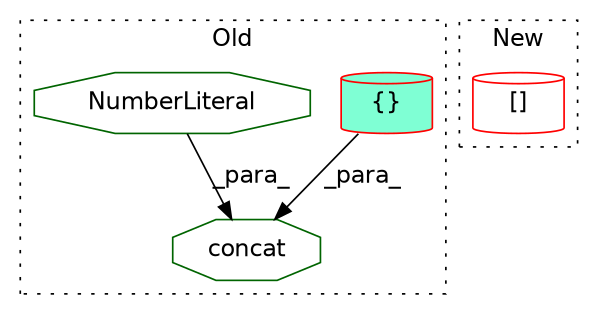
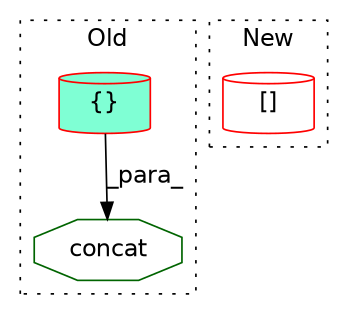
  digraph {
    fontname="DejaVu Sans"
    node [shape=octagon style=filled fillcolor=white color=darkgreen fontname="DejaVu Sans"]
    edge [fontname="DejaVu Sans"]
    n1 [a=32 l="7,1" label=concat s="1637,1774"]
    n2 [a=4 l="1,1" label="{}" s="1737,1752" shape=cylinder fillcolor=aquamarine color=red]
-   n3 [a=34 l=1 label=NumberLiteral s=1773]
    n4 [a=2 l="36,1" label="[]" s="1628,1688" shape=cylinder color=red]
    subgraph cluster_1 {
      label=Old
      style=dotted
      n1
      n2
-     n3
    }
    subgraph cluster_2 {
      label=New
      style=dotted
      n4
    }
    n2 -> n1 [label=_para_]
-   n3 -> n1 [label=_para_]
  }
